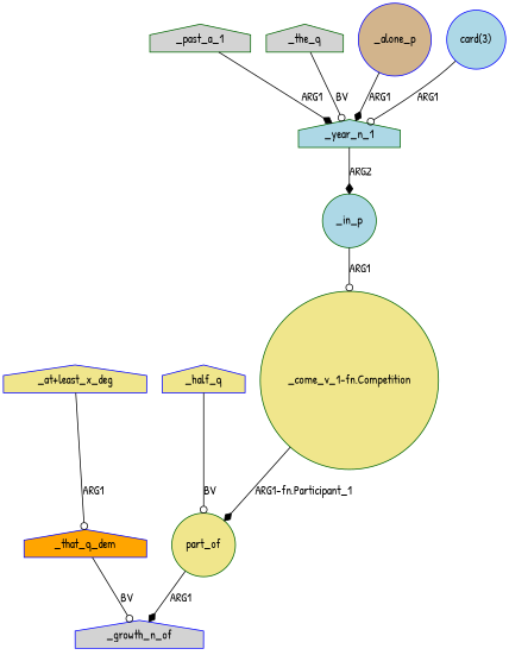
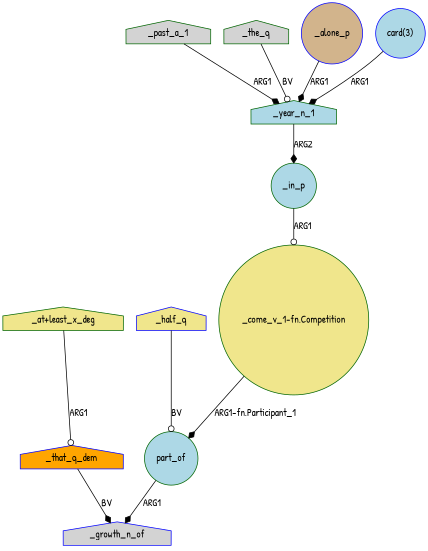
  digraph {
    fontname="Patrick Hand"
    node [color=darkgreen fillcolor=lightblue fontname="Patrick Hand" shape=house style=filled]
    edge [arrowhead=diamond fontname="Patrick Hand"]
-   part_of [fillcolor=khaki shape=circle]
+   part_of [shape=circle]
    _growth_n_of [color=blue fillcolor=lightgrey]
    _half_q [color=blue fillcolor=khaki]
    _past_a_1 [fillcolor=lightgrey]
    _year_n_1
    _in_p [shape=circle]
    _the_q [fillcolor=lightgrey]
    _alone_p [color=blue fillcolor=tan shape=circle]
    "_come_v_1-fn.Competition" [fillcolor=khaki shape=circle]
    "card(3)" [color=blue shape=circle]
-   "_at+least_x_deg" [color=blue fillcolor=khaki]
+   "_at+least_x_deg" [fillcolor=khaki]
    _that_q_dem [color=blue fillcolor=orange]
    part_of -> _growth_n_of [label=ARG1]
    _half_q -> part_of [arrowhead=odot label=BV]
    _past_a_1 -> _year_n_1 [label=ARG1]
    _year_n_1 -> _in_p [label=ARG2]
    _in_p -> "_come_v_1-fn.Competition" [arrowhead=odot label=ARG1]
    _the_q -> _year_n_1 [arrowhead=odot label=BV]
    _alone_p -> _year_n_1 [label=ARG1]
    "_come_v_1-fn.Competition" -> part_of [label="ARG1-fn.Participant_1"]
-   "card(3)" -> _year_n_1 [arrowhead=odot label=ARG1]
+   "card(3)" -> _year_n_1 [label=ARG1]
    "_at+least_x_deg" -> _that_q_dem [arrowhead=odot label=ARG1]
-   _that_q_dem -> _growth_n_of [arrowhead=odot label=BV]
+   _that_q_dem -> _growth_n_of [label=BV]
  }
